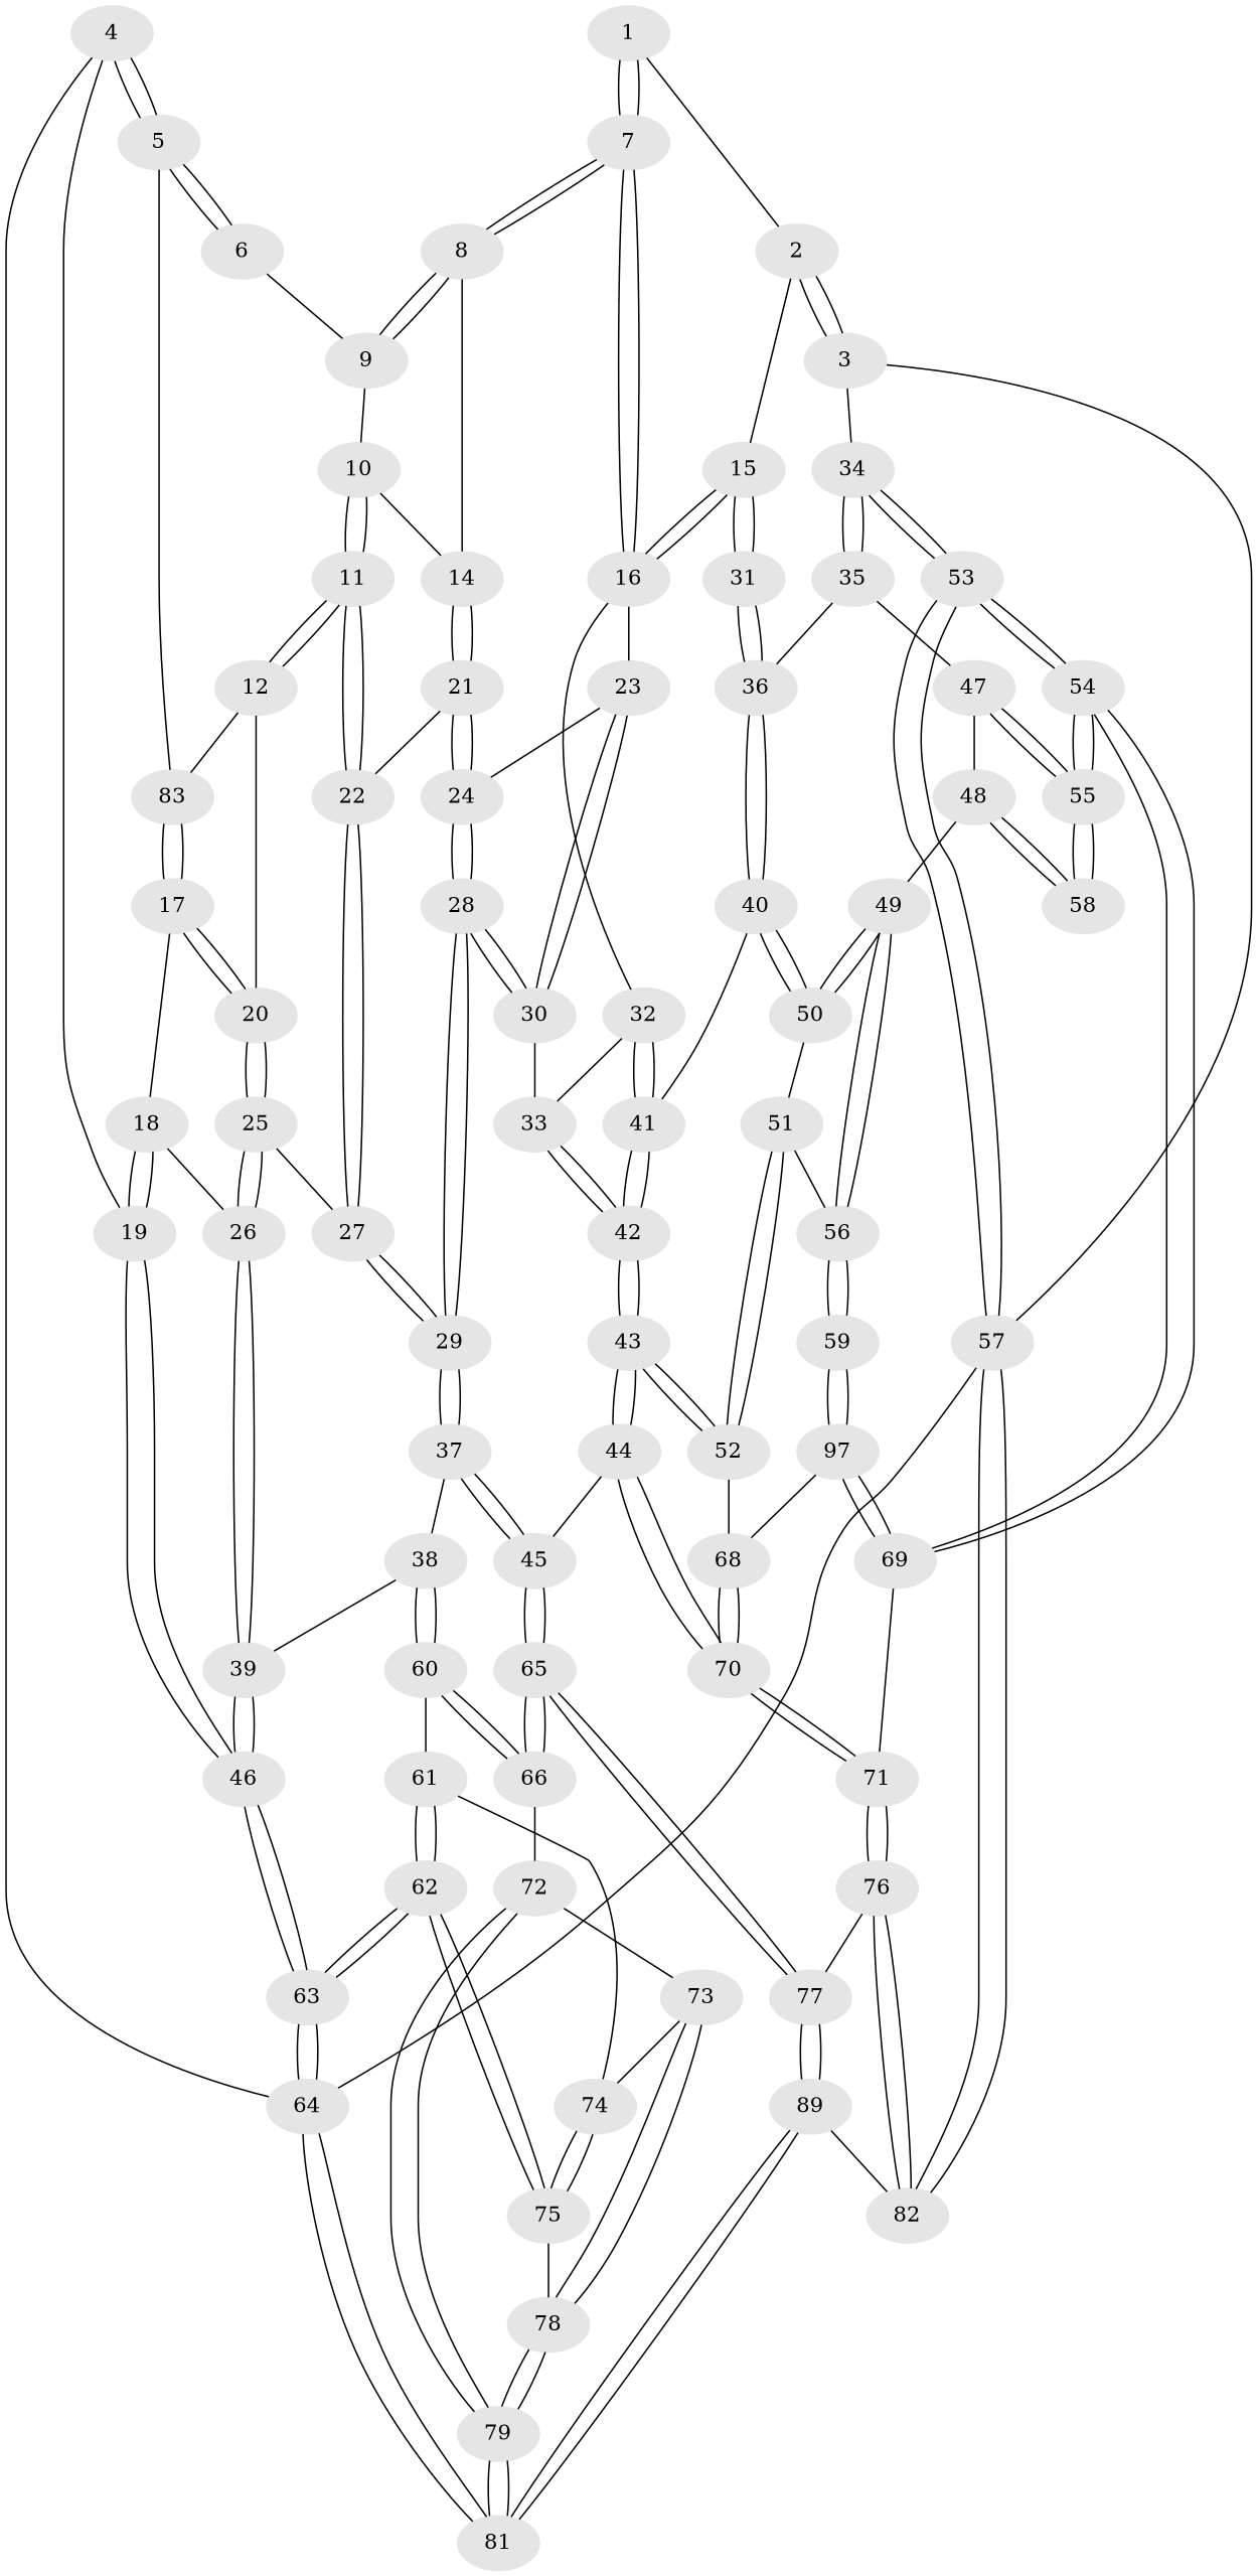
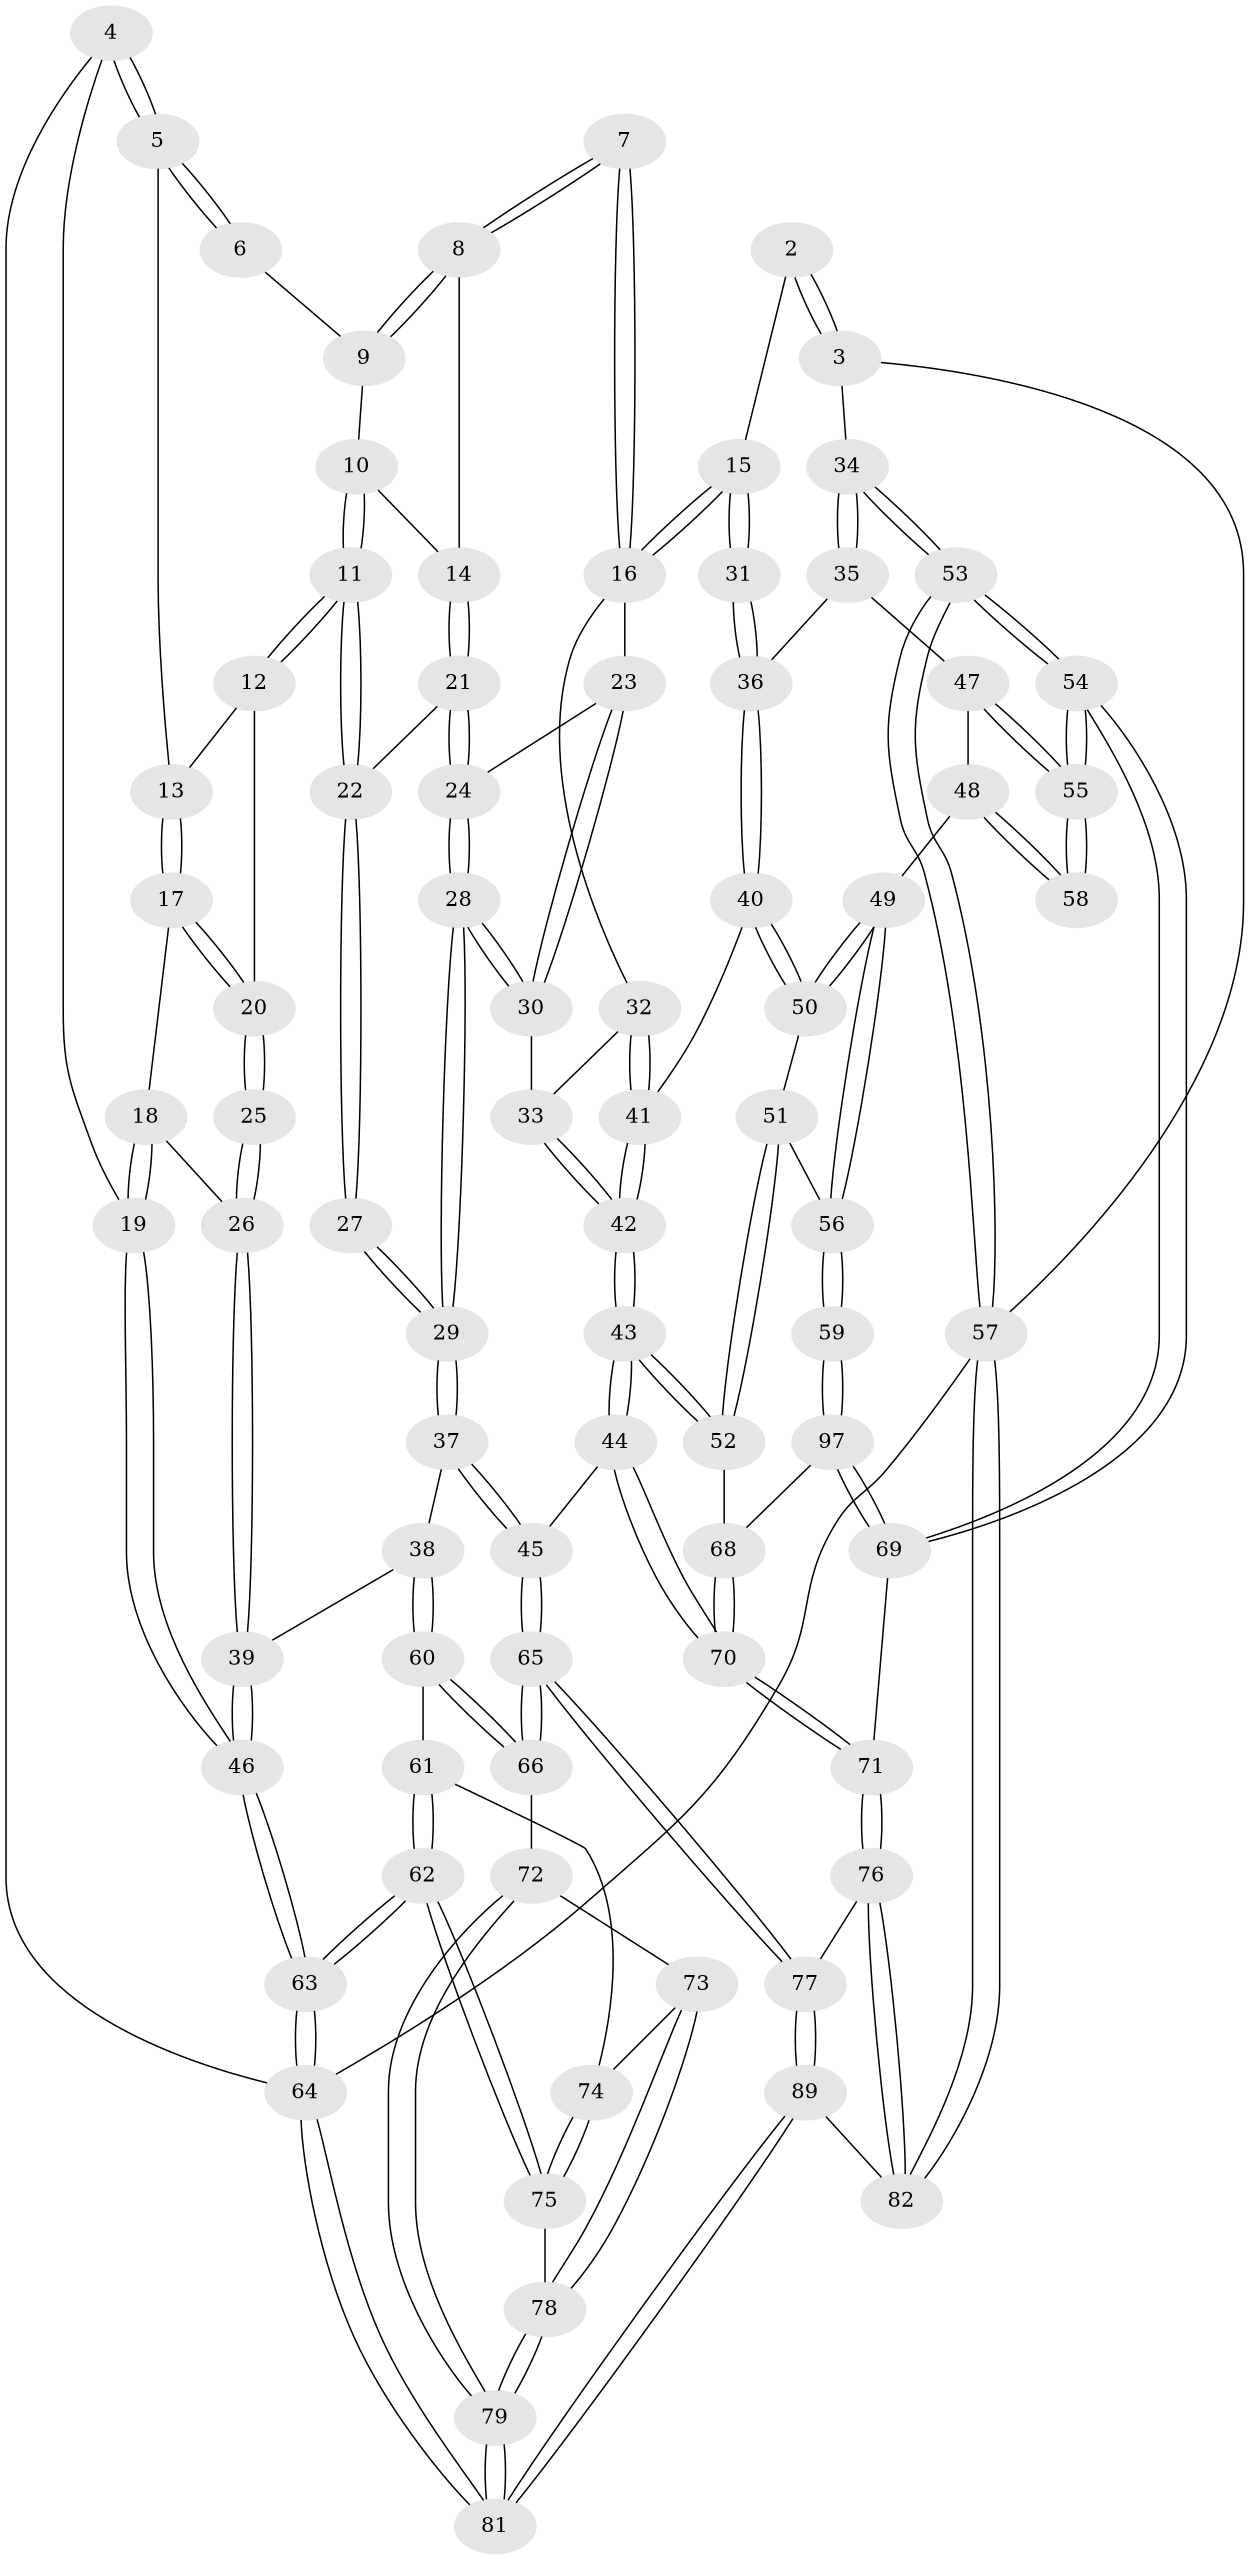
  graph {
    node [color=gray90 style=filled]
-   1
    2
    7
    3
    15
    8
    16
    34
    57
    31
    4
    5
    19
    64
    35
    53
    82
    6
-   13 [label=83]
+   13
    46
    81
    9
    17
    10
    14
    23
    32
    21
    11
    12
    22
    20
    27
    25
    18
    24
    36
    30
    26
    39
    63
    28
    29
    33
    37
    38
    45
    42
    41
    40
    43
    47
    54
    48
    55
    50
    60
    65
    61
    66
    51
    44
    52
    70
    68
    71
    77
    49
    58
    56
    59
    69
    n73 [label=97]
    62
    74
    72
    75
    78
    n79 [label=89]
    73
    79
    76
-   1 -- 2
-   1 -- 7
-   1 -- 7
    2 -- 3
    2 -- 3
    2 -- 15
    7 -- 8
    7 -- 8
    7 -- 16
    7 -- 16
    3 -- 34
    3 -- 57
    15 -- 16
    15 -- 16
    15 -- 31
    15 -- 31
    8 -- 9
    8 -- 9
    8 -- 14
    16 -- 23
    16 -- 32
    34 -- 35
    34 -- 35
    34 -- 53
    34 -- 53
    57 -- 64
    57 -- 82
    57 -- 82
    31 -- 36
    31 -- 36
    4 -- 5
    4 -- 5
    4 -- 19
    4 -- 64
    5 -- 6
    5 -- 6
    5 -- 13
    19 -- 46
    19 -- 46
    64 -- 81
    64 -- 81
    35 -- 36
    35 -- 47
    53 -- 57
    53 -- 57
    53 -- 54
    53 -- 54
    6 -- 9
    13 -- 17
    13 -- 17
    46 -- 63
    46 -- 63
    9 -- 10
    17 -- 20
    17 -- 20
    17 -- 18
    10 -- 14
    10 -- 11
    10 -- 11
    14 -- 21
    14 -- 21
    23 -- 24
    23 -- 30
    23 -- 30
    32 -- 33
    32 -- 41
    32 -- 41
    21 -- 22
    21 -- 24
    21 -- 24
    11 -- 12
    11 -- 12
    11 -- 22
    11 -- 22
    12 -- 13
    12 -- 20
    22 -- 27
    22 -- 27
    20 -- 25
    20 -- 25
    27 -- 29
    27 -- 29
-   25 -- 27
    25 -- 26
    25 -- 26
    18 -- 19
    18 -- 19
    18 -- 26
    24 -- 28
    24 -- 28
    36 -- 40
    36 -- 40
    30 -- 33
    26 -- 39
    26 -- 39
    39 -- 46
    39 -- 46
    63 -- 64
    63 -- 64
    28 -- 30
    28 -- 30
    28 -- 29
    28 -- 29
    29 -- 37
    29 -- 37
    33 -- 42
    33 -- 42
    37 -- 38
    37 -- 45
    37 -- 45
    38 -- 39
    38 -- 60
    38 -- 60
    45 -- 65
    45 -- 65
    42 -- 43
    42 -- 43
    41 -- 42
    41 -- 42
    40 -- 41
    40 -- 50
    40 -- 50
    43 -- 44
    43 -- 44
    43 -- 52
    43 -- 52
    47 -- 48
    47 -- 55
    47 -- 55
    54 -- 55
    54 -- 55
    54 -- 69
    54 -- 69
    48 -- 49
    48 -- 58
    48 -- 58
    55 -- 58
    55 -- 58
    50 -- 51
    60 -- 61
    60 -- 66
    60 -- 66
    65 -- 66
    65 -- 66
    65 -- 77
    65 -- 77
    61 -- 62
    61 -- 62
    61 -- 74
    66 -- 72
    51 -- 52
    51 -- 52
    51 -- 56
    44 -- 45
    44 -- 70
    44 -- 70
    52 -- 68
    70 -- 71
    70 -- 71
    68 -- 70
    68 -- 70
    71 -- 76
    71 -- 76
    77 -- n79
    77 -- n79
    49 -- 50
    49 -- 50
    49 -- 56
    49 -- 56
    56 -- 59
    56 -- 59
    59 -- n73
    59 -- n73
    69 -- 71
    n73 -- 68
    n73 -- 69
    n73 -- 69
    62 -- 63
    62 -- 63
    62 -- 75
    62 -- 75
    74 -- 75
    74 -- 75
    72 -- 73
    72 -- 79
    72 -- 79
    75 -- 78
    78 -- 79
    78 -- 79
    n79 -- 82
    n79 -- 81
    n79 -- 81
    73 -- 74
    73 -- 78
    73 -- 78
    79 -- 81
    79 -- 81
    76 -- 82
    76 -- 82
    76 -- 77
  }
